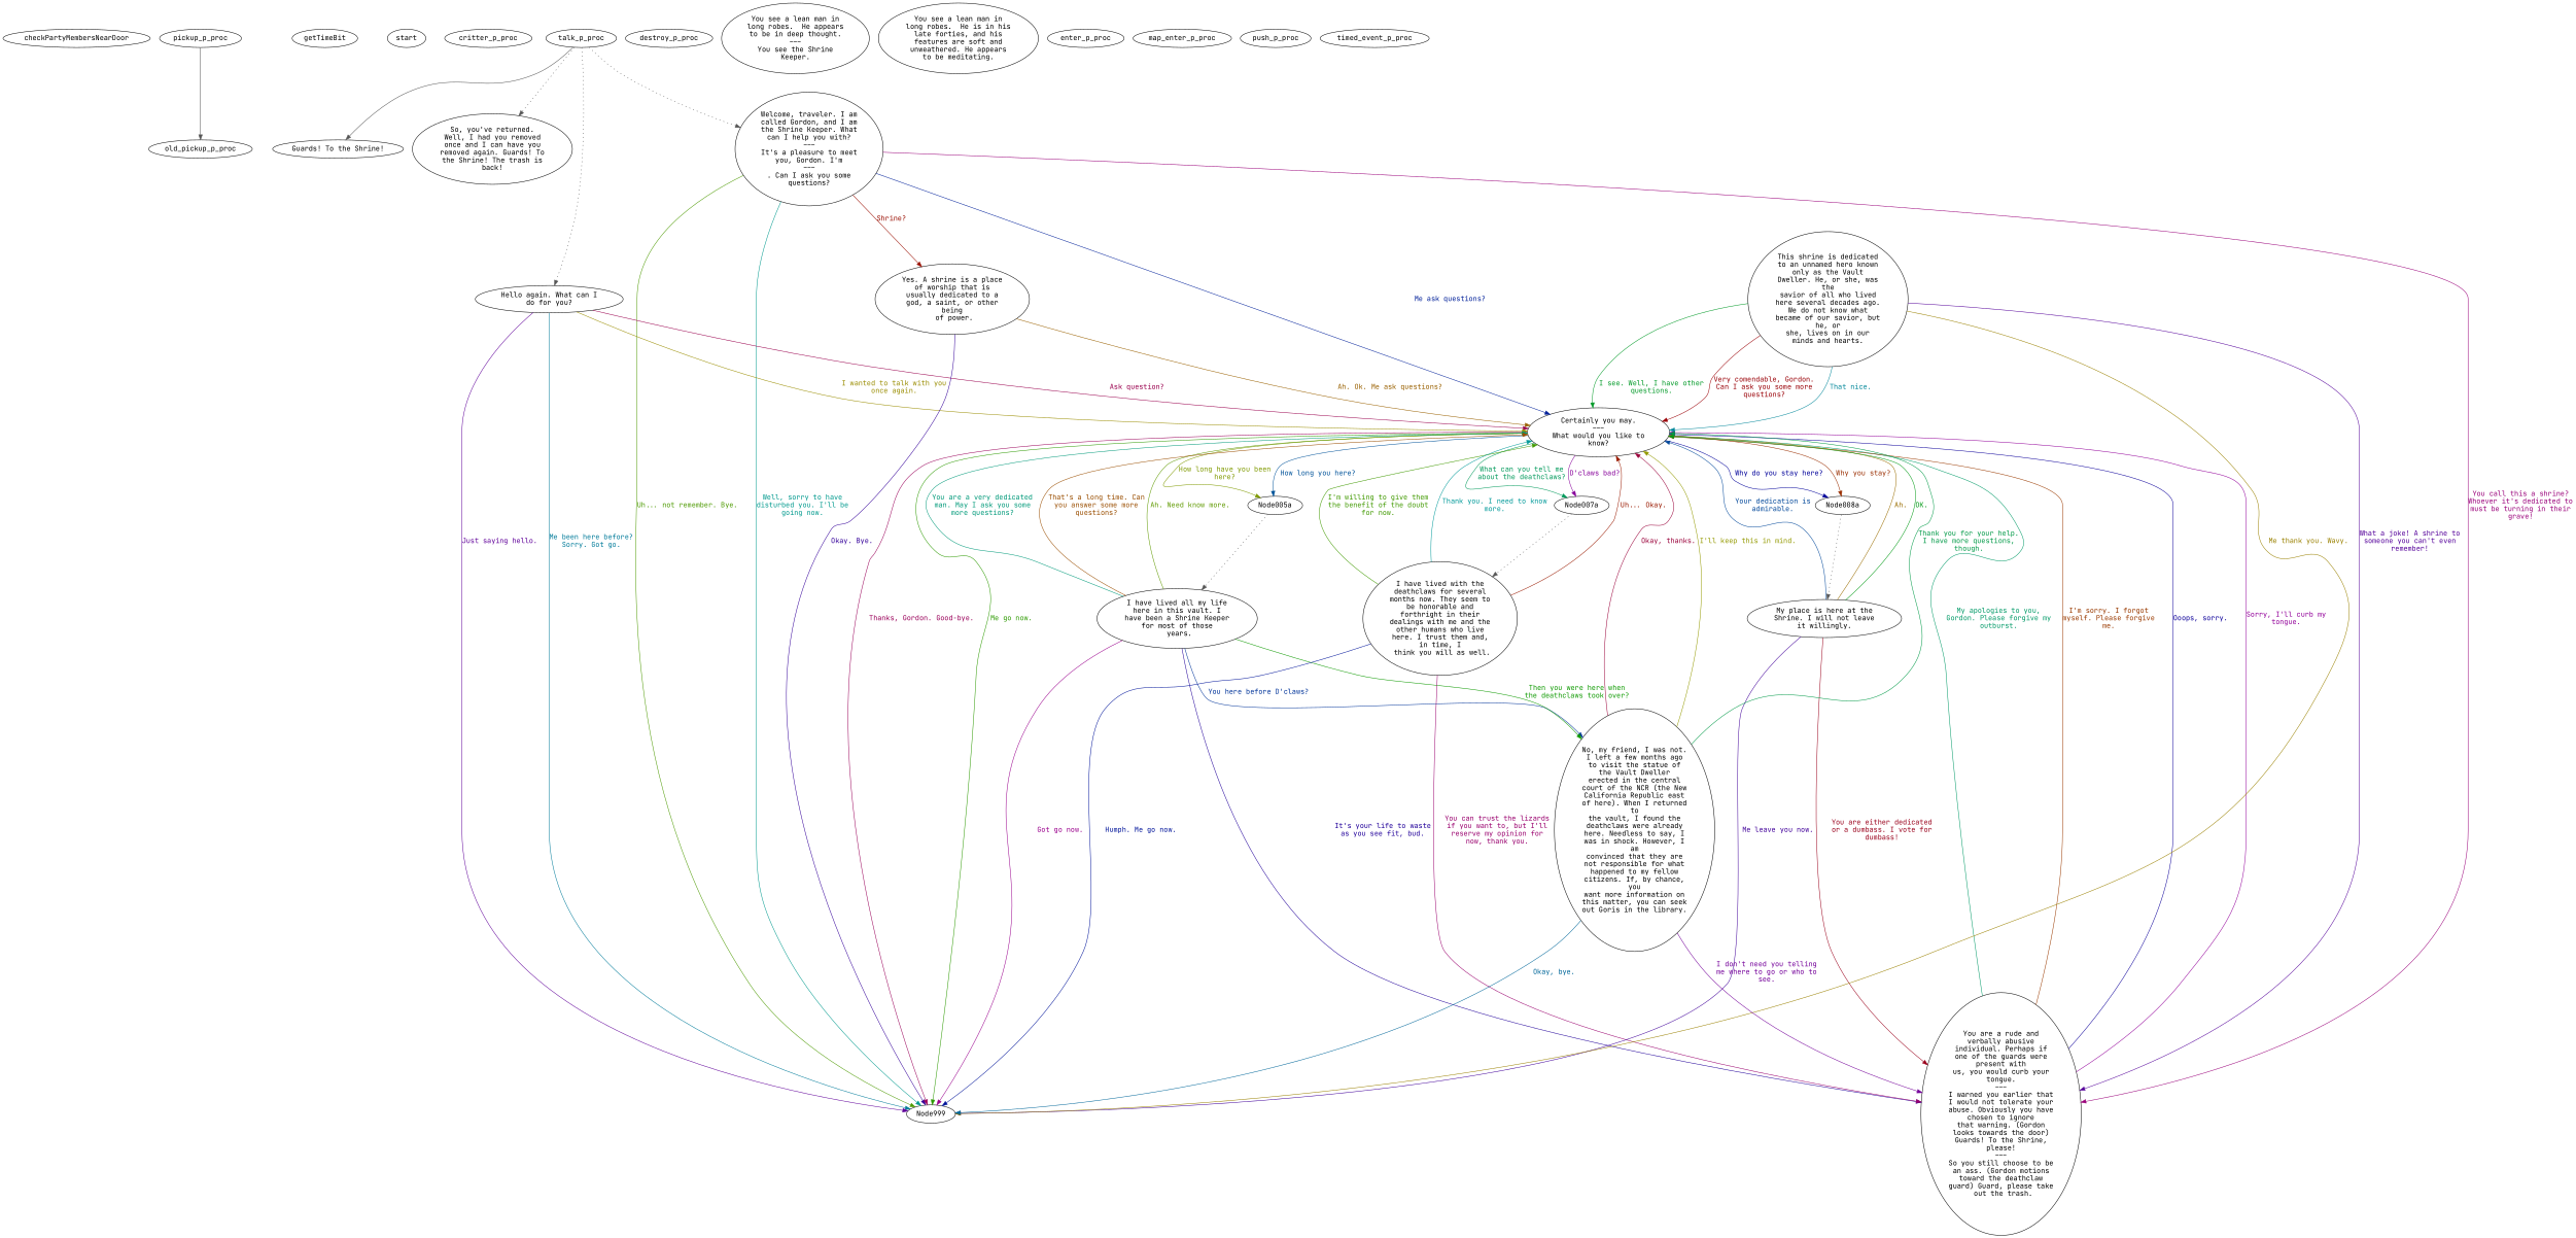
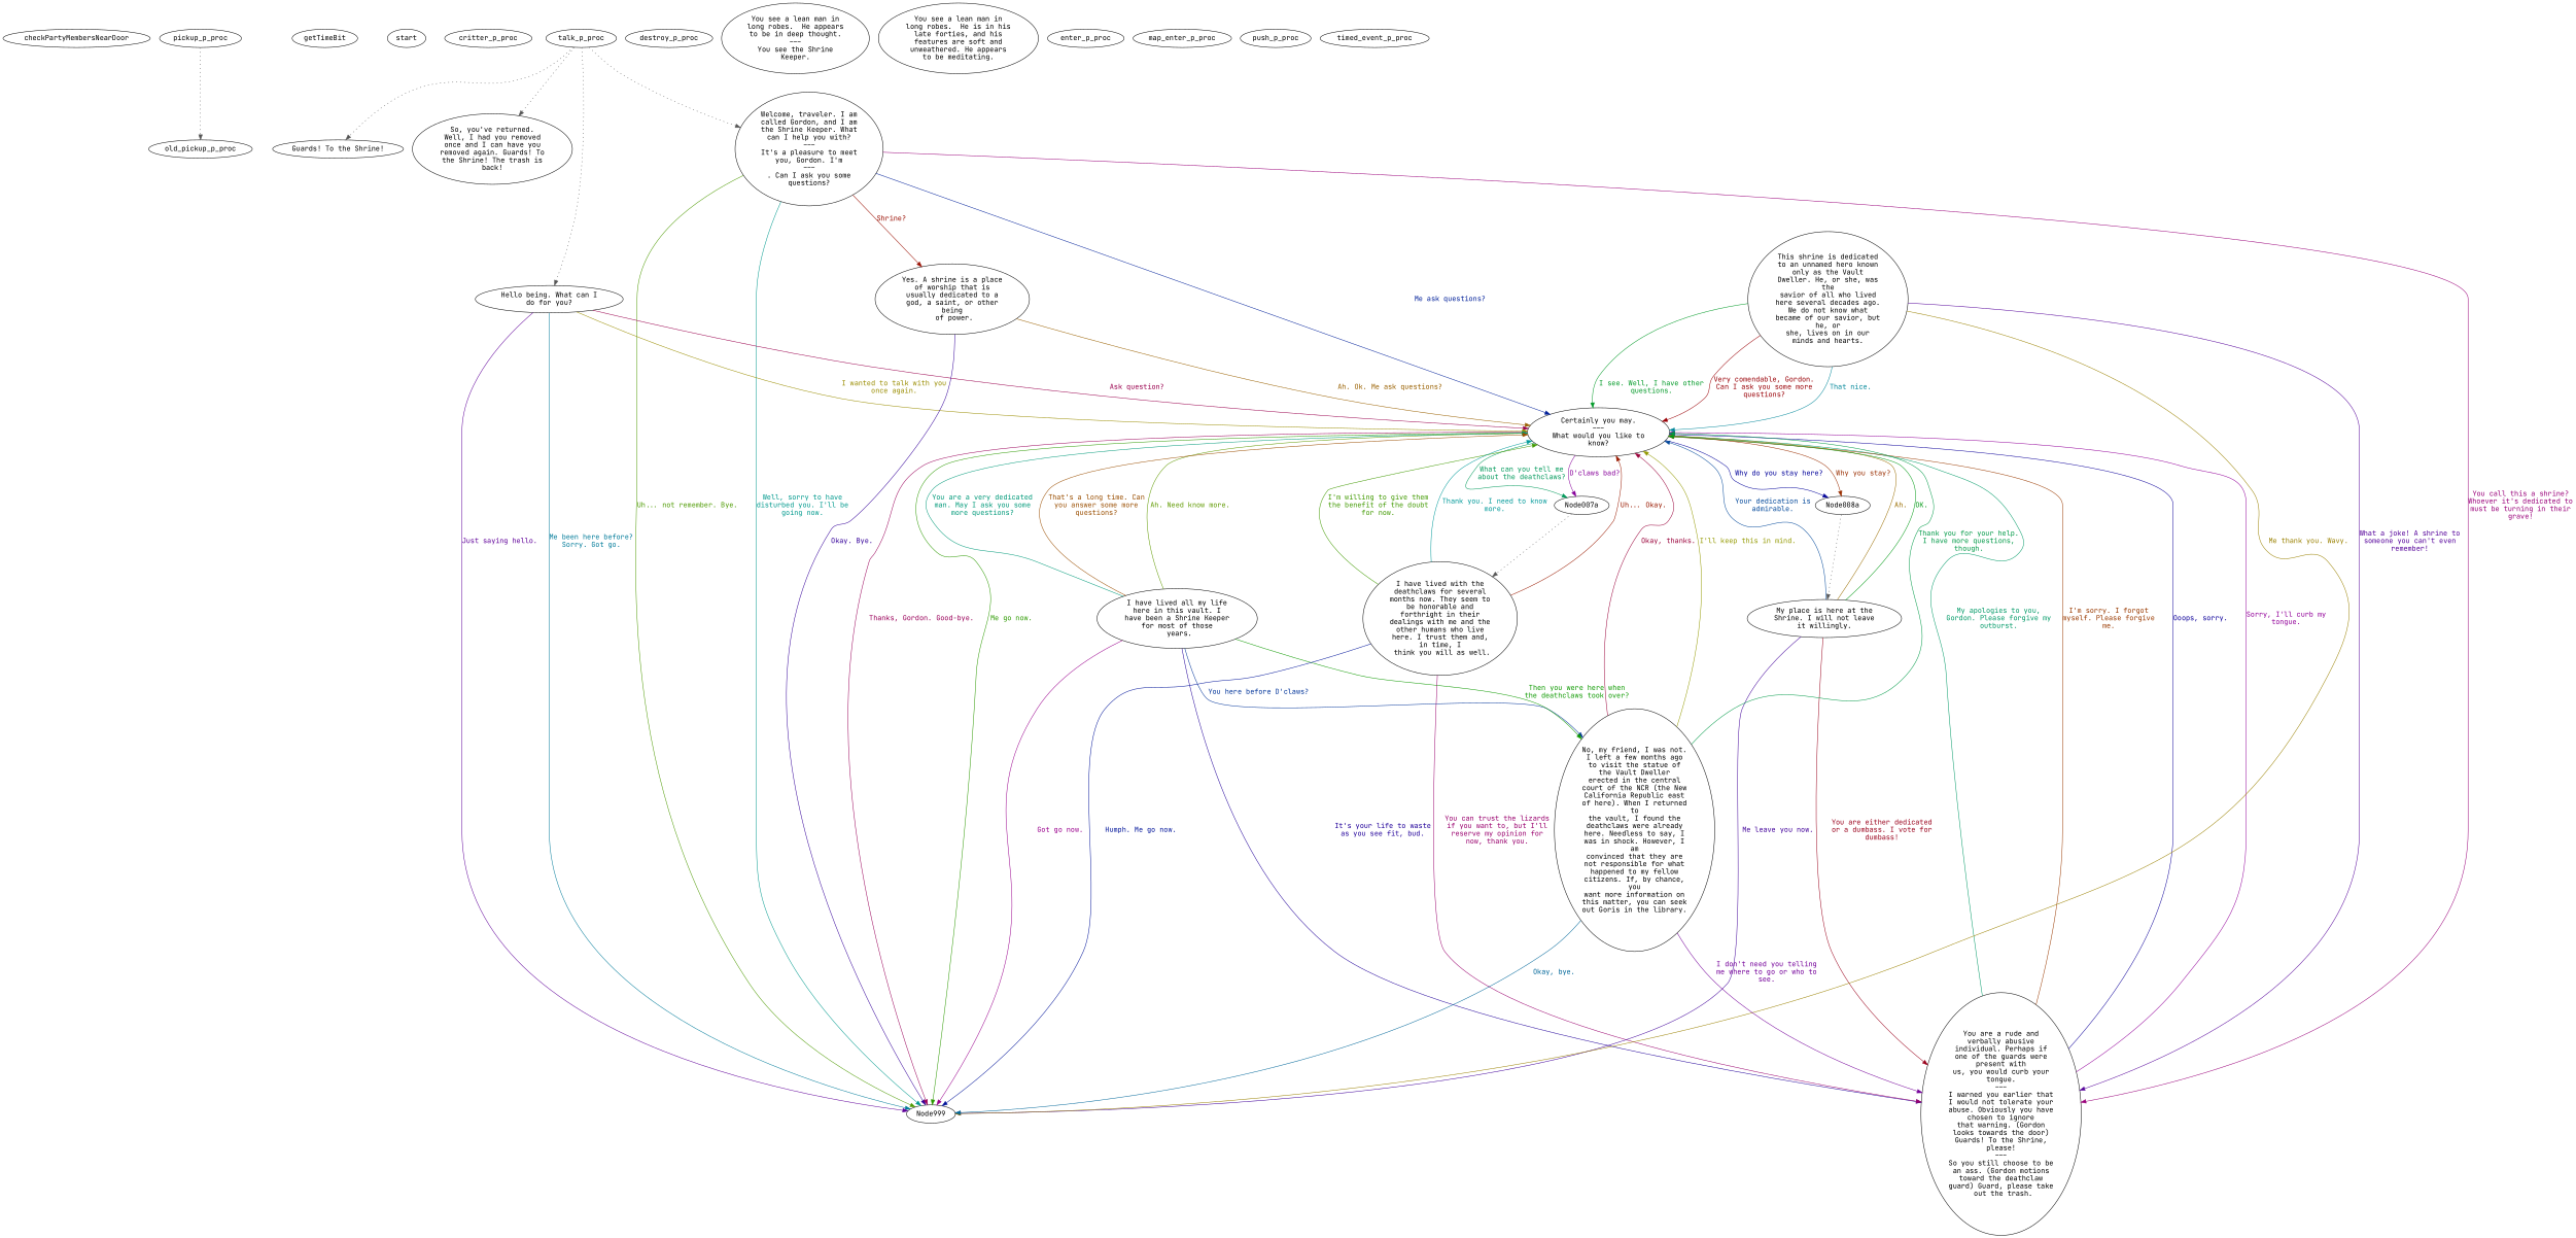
  digraph {
    fontname="JetBrains Mono"
    node [color="#000000" fillcolor="#FFFFFF" fontname="JetBrains Mono" style=filled]
    edge [color="#555555" fontname="JetBrains Mono"]
    checkPartyMembersNearDoor
    pickup_p_proc
    old_pickup_p_proc
    getTimeBit
    start
    critter_p_proc
    n7 [label="Guards! To the Shrine!"]
    talk_p_proc
    n9 [label="So, you've returned.\nWell, I had you removed\nonce and I can have you\nremoved again. Guards! To\nthe Shrine! The trash is\nback!"]
    n10 [label="Welcome, traveler. I am\ncalled Gordon, and I am\nthe Shrine Keeper. What\ncan I help you with?\n---\nIt's a pleasure to meet\nyou, Gordon. I'm\n---\n. Can I ask you some\nquestions?"]
-   n11 [label="Hello again. What can I\ndo for you?"]
+   n11 [label="Hello being. What can I\ndo for you?"]
    Node999
    n13 [label="Yes. A shrine is a place\nof worship that is\nusually dedicated to a\ngod, a saint, or other\nbeing\n of power."]
    n14 [label="Certainly you may.\n---\nWhat would you like to\nknow?"]
    n15 [label="You are a rude and\nverbally abusive\nindividual. Perhaps if\none of the guards were\npresent with\nus, you would curb your\ntongue.\n---\nI warned you earlier that\nI would not tolerate your\nabuse. Obviously you have\nchosen to ignore\nthat warning. (Gordon\nlooks towards the door)\nGuards! To the Shrine,\nplease!\n---\nSo you still choose to be\nan ass. (Gordon motions\ntoward the deathclaw\nguard) Guard, please take\n out the trash."]
-   Node005a
    Node007a
    Node008a
    destroy_p_proc
    n20 [label="You see a lean man in\nlong robes.  He appears\nto be in deep thought.\n---\nYou see the Shrine\nKeeper."]
    n21 [label="You see a lean man in\nlong robes.  He is in his\nlate forties, and his\nfeatures are soft and\nunweathered. He appears\nto be meditating."]
    n22 [label=enter_p_proc]
    map_enter_p_proc
    push_p_proc
    timed_event_p_proc
    n26 [label="I have lived all my life\nhere in this vault. I\nhave been a Shrine Keeper\nfor most of those\n years."]
    n27 [label="I have lived with the\ndeathclaws for several\nmonths now. They seem to\nbe honorable and\nforthright in their\ndealings with me and the\nother humans who live\nhere. I trust them and,\nin time, I\n think you will as well."]
    n28 [label="My place is here at the\nShrine. I will not leave\nit willingly."]
    n29 [label="This shrine is dedicated\nto an unnamed hero known\nonly as the Vault\nDweller. He, or she, was\nthe\nsavior of all who lived\nhere several decades ago.\nWe do not know what\nbecame of our savior, but\nhe, or\nshe, lives on in our\nminds and hearts."]
    n30 [label="No, my friend, I was not.\nI left a few months ago\nto visit the statue of\nthe Vault Dweller\nerected in the central\ncourt of the NCR (the New\nCalifornia Republic east\nof here). When I returned\nto\nthe vault, I found the\ndeathclaws were already\nhere. Needless to say, I\nwas in shock. However, I\nam\nconvinced that they are\nnot responsible for what\nhappened to my fellow\ncitizens. If, by chance,\nyou\nwant more information on\nthis matter, you can seek\nout Goris in the library."]
-   pickup_p_proc -> old_pickup_p_proc [style=solid]
-   talk_p_proc -> n7 [style=solid]
+   pickup_p_proc -> old_pickup_p_proc [style=dotted]
+   talk_p_proc -> n7 [style=dotted]
    talk_p_proc -> n9 [style=dotted]
    talk_p_proc -> n10 [style=dotted]
    talk_p_proc -> n11 [style=dotted]
    n10 -> Node999 [color="#4C9900" fontcolor="#4C9900" label="Uh... not remember. Bye."]
    n10 -> Node999 [color="#00998D" fontcolor="#00998D" label="Well, sorry to have\ndisturbed you. I'll be\ngoing now."]
    n10 -> n13 [color="#990D00" fontcolor="#990D00" label="Shrine?"]
    n10 -> n14 [color="#001F99" fontcolor="#001F99" label="Me ask questions?"]
    n10 -> n15 [color="#990079" fontcolor="#990079" label="You call this a shrine?\nWhoever it's dedicated to\nmust be turning in their\ngrave!"]
    n11 -> Node999 [color="#007A99" fontcolor="#007A99" label="Me been here before?\nSorry. Got go."]
    n11 -> Node999 [color="#5F0099" fontcolor="#5F0099" label="Just saying hello."]
    n11 -> n14 [color="#99004D" fontcolor="#99004D" label="Ask question?"]
    n11 -> n14 [color="#998C00" fontcolor="#998C00" label="I wanted to talk with you\nonce again."]
    n13 -> Node999 [color="#330099" fontcolor="#330099" label="Okay. Bye."]
    n13 -> n14 [color="#996000" fontcolor="#996000" label="Ah. Ok. Me ask questions?"]
    n14 -> Node999 [color="#2C9900" fontcolor="#2C9900" label="Me go now."]
    n14 -> Node999 [color="#990059" fontcolor="#990059" label="Thanks, Gordon. Good-bye."]
-   n14 -> Node005a [color="#005299" fontcolor="#005299" label="How long you here?"]
-   n14 -> Node005a [color="#7F9900" fontcolor="#7F9900" label="How long have you been\nhere?"]
    n14 -> Node007a [color="#860099" fontcolor="#860099" label="D'claws bad?"]
    n14 -> Node007a [color="#00995A" fontcolor="#00995A" label="What can you tell me\nabout the deathclaws?"]
    n14 -> Node008a [color="#992D00" fontcolor="#992D00" label="Why you stay?"]
    n14 -> Node008a [color="#000099" fontcolor="#000099" label="Why do you stay here?"]
    n15 -> n14 [color="#920099" fontcolor="#920099" label="Sorry, I'll curb my\ntongue."]
    n15 -> n14 [color="#009966" fontcolor="#009966" label="My apologies to you,\nGordon. Please forgive my\noutburst."]
    n15 -> n14 [color="#993900" fontcolor="#993900" label="I'm sorry. I forgot\nmyself. Please forgive\nme."]
    n15 -> n14 [color="#0C0099" fontcolor="#0C0099" label="Ooops, sorry."]
-   Node005a -> n26 [style=dotted]
    Node007a -> n27 [style=dotted]
    Node008a -> n28 [style=dotted]
    n26 -> Node999 [color="#99008C" fontcolor="#99008C" label="Got go now."]
    n26 -> n14 [color="#5F9900" fontcolor="#5F9900" label="Ah. Need know more."]
    n26 -> n14 [color="#009979" fontcolor="#009979" label="You are a very dedicated\nman. May I ask you some\nmore questions?"]
    n26 -> n14 [color="#994D00" fontcolor="#994D00" label="That's a long time. Can\nyou answer some more\nquestions?"]
    n26 -> n15 [color="#200099" fontcolor="#200099" label="It's your life to waste\nas you see fit, bud."]
    n26 -> n30 [color="#003399" fontcolor="#003399" label="You here before D'claws?"]
    n26 -> n30 [color="#0D9900" fontcolor="#0D9900" label="Then you were here when\nthe deathclaws took over?"]
    n27 -> Node999 [color="#001399" fontcolor="#001399" label="Humph. Me go now."]
    n27 -> n14 [color="#991900" fontcolor="#991900" label="Uh... Okay."]
    n27 -> n14 [color="#409900" fontcolor="#409900" label="I'm willing to give them\nthe benefit of the doubt\nfor now."]
    n27 -> n14 [color="#009999" fontcolor="#009999" label="Thank you. I need to know\nmore."]
    n27 -> n15 [color="#99006D" fontcolor="#99006D" label="You can trust the lizards\nif you want to, but I'll\nreserve my opinion for\nnow, thank you."]
    n28 -> Node999 [color="#400099" fontcolor="#400099" label="Me leave you now."]
    n28 -> n14 [color="#996C00" fontcolor="#996C00" label="Ah."]
    n28 -> n14 [color="#009913" fontcolor="#009913" label="OK."]
    n28 -> n14 [color="#004699" fontcolor="#004699" label="Your dedication is\nadmirable."]
    n28 -> n15 [color="#99001A" fontcolor="#99001A" label="You are either dedicated\nor a dumbass. I vote for\ndumbass!"]
    n29 -> Node999 [color="#998000" fontcolor="#998000" label="Me thank you. Wavy."]
    n29 -> n14 [color="#008699" fontcolor="#008699" label="That nice."]
    n29 -> n14 [color="#009926" fontcolor="#009926" label="I see. Well, I have other\nquestions."]
    n29 -> n14 [color="#990006" fontcolor="#990006" label="Very comendable, Gordon.\nCan I ask you some more\nquestions?"]
    n29 -> n15 [color="#530099" fontcolor="#530099" label="What a joke! A shrine to\nsomeone you can't even\nremember!"]
    n30 -> Node999 [color="#006699" fontcolor="#006699" label="Okay, bye."]
    n30 -> n14 [color="#990039" fontcolor="#990039" label="Okay, thanks."]
    n30 -> n14 [color="#939900" fontcolor="#939900" label="I'll keep this in mind."]
    n30 -> n14 [color="#009946" fontcolor="#009946" label="Thank you for your help.\nI have more questions,\nthough."]
    n30 -> n15 [color="#730099" fontcolor="#730099" label="I don't need you telling\nme where to go or who to\nsee."]
  }
